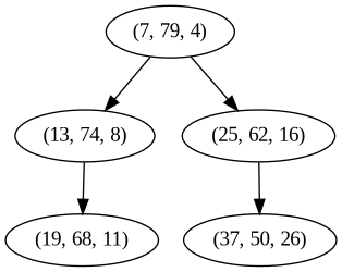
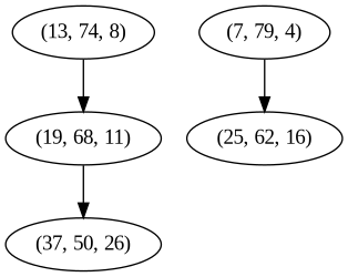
  digraph {
    fontname="Liberation Serif"
    node [fontname="Liberation Serif"]
    edge [fontname="Liberation Serif"]
    n1 [label="(13, 74, 8)"]
    "(7, 79, 4)"
    "(25, 62, 16)"
    "(19, 68, 11)"
    "(37, 50, 26)"
    n1 -> "(19, 68, 11)"
-   "(7, 79, 4)" -> n1
    "(7, 79, 4)" -> "(25, 62, 16)"
-   "(25, 62, 16)" -> "(37, 50, 26)"
+   "(19, 68, 11)" -> "(37, 50, 26)"
  }
